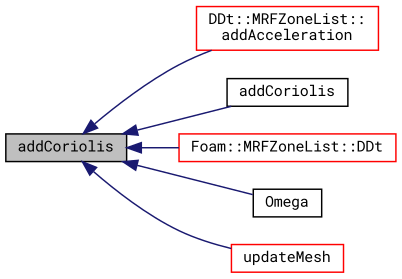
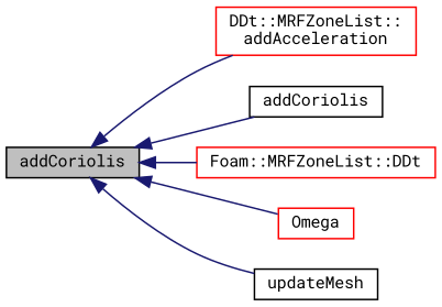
  digraph {
    fontname="Roboto Mono"
    rankdir=LR
    node [color=black fontname="Roboto Mono" fontsize=10 shape=record]
    edge [color=midnightblue dir=back fontname="Roboto Mono" fontsize=10 labelfontname=Helvetica labelfontsize=10 style=solid]
    n1 [fillcolor=grey75 fontcolor=black height=0.2 label=addCoriolis style=filled width=0.4]
    n2 [color=red height=0.2 label="DDt::MRFZoneList::\laddAcceleration" width=0.4]
    n3 [height=0.2 label=addCoriolis width=0.4]
    n4 [color=red height=0.2 label="Foam::MRFZoneList::DDt" width=0.4]
-   n5 [height=0.2 label=Omega width=0.4]
-   n6 [color=red height=0.2 label=updateMesh width=0.4]
+   n5 [color=red height=0.2 label=Omega width=0.4]
+   n6 [height=0.2 label=updateMesh width=0.4]
    n1 -> n2
    n1 -> n3
    n1 -> n4
    n1 -> n5
    n1 -> n6
  }
